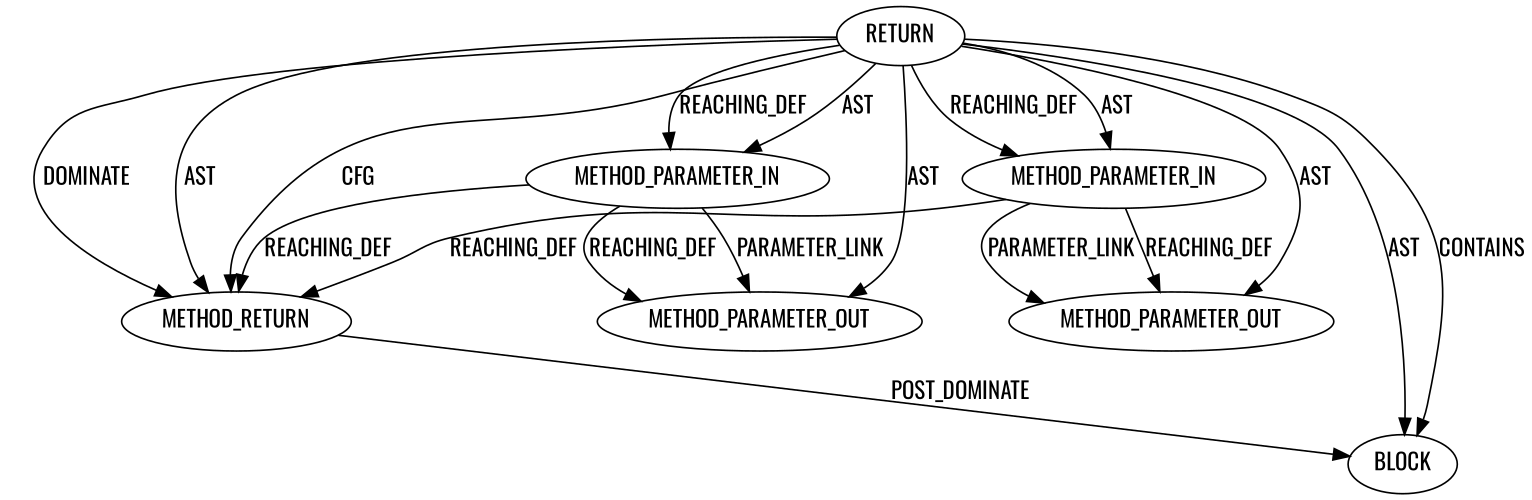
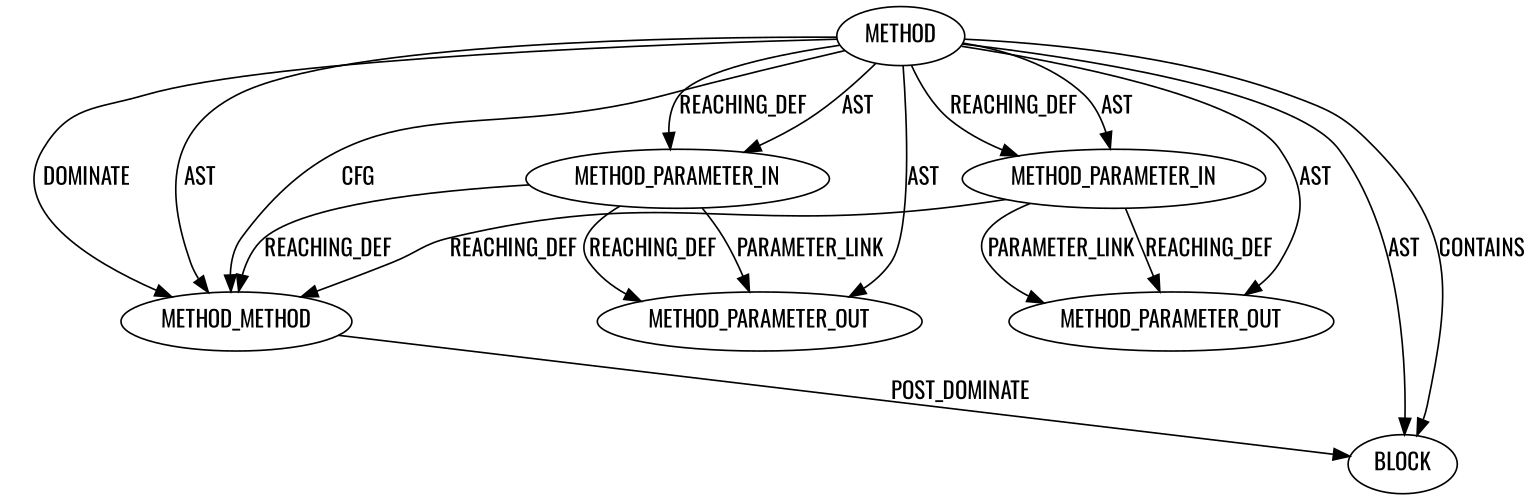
  digraph {
    fontname=Oswald
    node [CODE="<empty>" EVALUATION_STRATEGY=BY_VALUE ORDER=2 TYPE_FULL_NAME=ANY fontname=Oswald IS_VARIADIC=false]
    edge [fontname=Oswald]
-   n1 [CODE=RET label=METHOD_RETURN IS_VARIADIC=""]
+   n1 [CODE=RET label=METHOD_METHOD IS_VARIADIC=""]
    n2 [ARGUMENT_INDEX=1 ORDER=1 label=BLOCK EVALUATION_STRATEGY="" IS_VARIADIC=""]
-   n3 [AST_PARENT_FULL_NAME="<global>" AST_PARENT_TYPE=NAMESPACE_BLOCK FILENAME="<empty>" FULL_NAME="<operator>.arithmeticShiftRight" IS_EXTERNAL=true NAME="<operator>.arithmeticShiftRight" ORDER=0 label=RETURN EVALUATION_STRATEGY="" TYPE_FULL_NAME="" IS_VARIADIC=""]
+   n3 [AST_PARENT_FULL_NAME="<global>" AST_PARENT_TYPE=NAMESPACE_BLOCK FILENAME="<empty>" FULL_NAME="<operator>.arithmeticShiftRight" IS_EXTERNAL=true NAME="<operator>.arithmeticShiftRight" ORDER=0 label=METHOD EVALUATION_STRATEGY="" TYPE_FULL_NAME="" IS_VARIADIC=""]
    n4 [CODE=p1 INDEX=1 NAME=p1 ORDER=1 label=METHOD_PARAMETER_OUT]
    n5 [CODE=p1 INDEX=1 NAME=p1 ORDER=1 label=METHOD_PARAMETER_IN]
    n6 [CODE=p2 INDEX=2 NAME=p2 label=METHOD_PARAMETER_OUT]
    n7 [CODE=p2 INDEX=2 NAME=p2 label=METHOD_PARAMETER_IN]
    n1 -> n2 [label=POST_DOMINATE]
    n3 -> n1 [label=DOMINATE]
    n3 -> n1 [label=AST]
    n3 -> n1 [label=CFG]
    n3 -> n2 [label=AST]
    n3 -> n2 [label=CONTAINS]
    n3 -> n4 [label=AST]
    n3 -> n5 [label=REACHING_DEF]
    n3 -> n5 [label=AST]
    n3 -> n6 [label=AST]
    n3 -> n7 [label=AST]
    n3 -> n7 [label=REACHING_DEF]
    n5 -> n1 [VARIABLE=p1 label=REACHING_DEF]
    n5 -> n4 [label=PARAMETER_LINK]
    n5 -> n4 [VARIABLE=p1 label=REACHING_DEF]
    n7 -> n1 [VARIABLE=p2 label=REACHING_DEF]
    n7 -> n6 [label=PARAMETER_LINK]
    n7 -> n6 [VARIABLE=p2 label=REACHING_DEF]
  }
